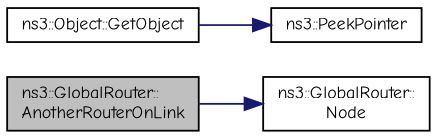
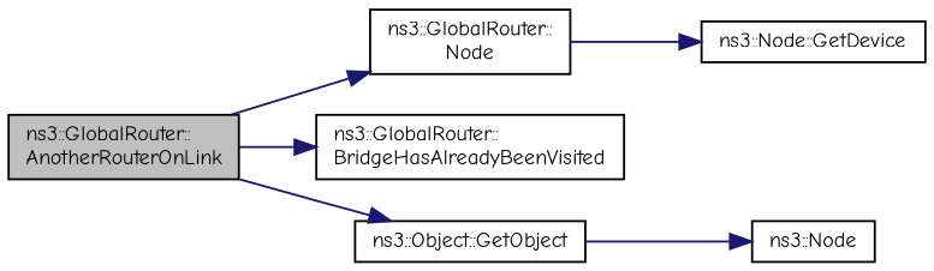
  digraph {
    fontname="Comic Neue"
    rankdir=LR
    node [color=black fillcolor=white fontname="Comic Neue" fontsize=10 shape=record style=filled]
    edge [color=midnightblue fontname="Comic Neue" fontsize=10 labelfontname=Helvetica labelfontsize=10 style=solid]
    n1 [fillcolor=grey75 fontcolor=black height=0.2 label="ns3::GlobalRouter::\lAnotherRouterOnLink" width=0.4]
    n2 [height=0.2 label="ns3::GlobalRouter::\lNode" width=0.4]
+   n3 [height=0.2 label="ns3::GlobalRouter::\lBridgeHasAlreadyBeenVisited" width=0.4]
    n4 [height=0.2 label="ns3::Object::GetObject" width=0.4]
-   n6 [height=0.2 label="ns3::PeekPointer" width=0.4]
+   n5 [height=0.2 label="ns3::Node::GetDevice" width=0.4]
+   n6 [height=0.2 label="ns3::Node" width=0.4]
    n1 -> n2
+   n1 -> n3
+   n1 -> n4
+   n2 -> n5
    n4 -> n6
  }
